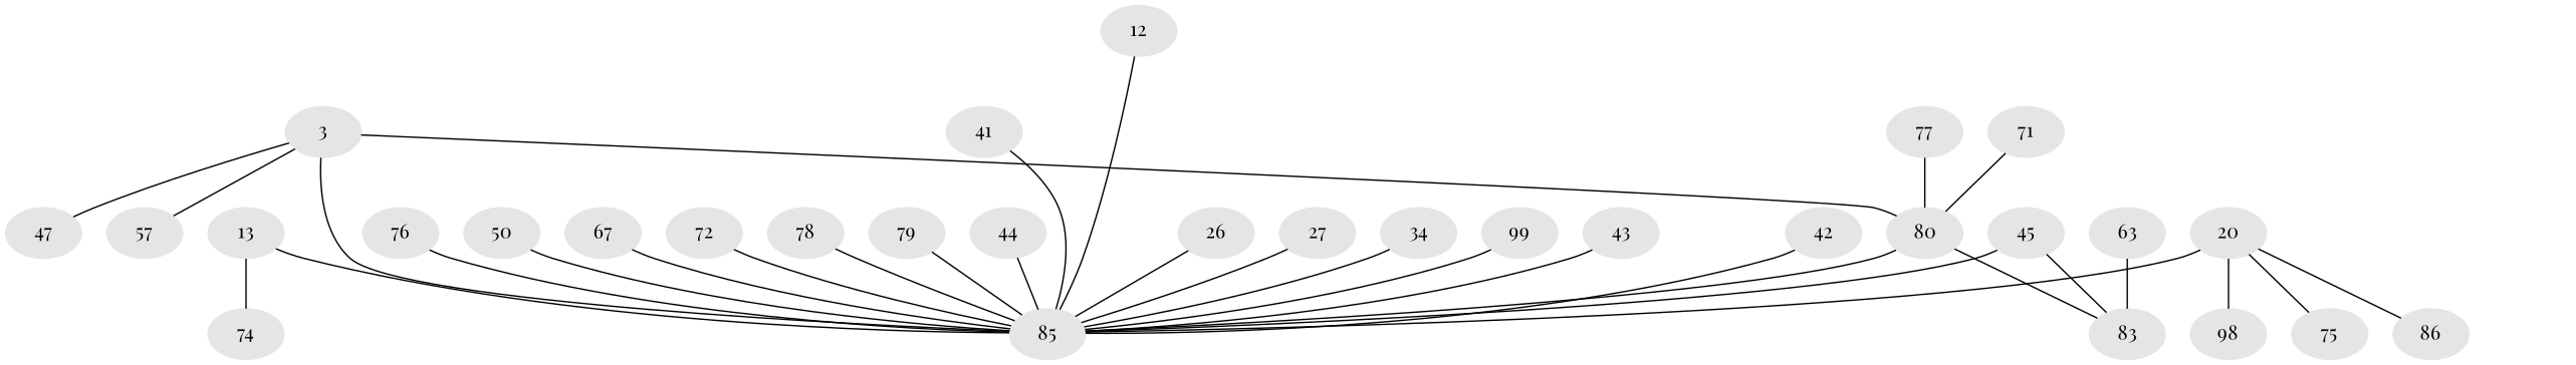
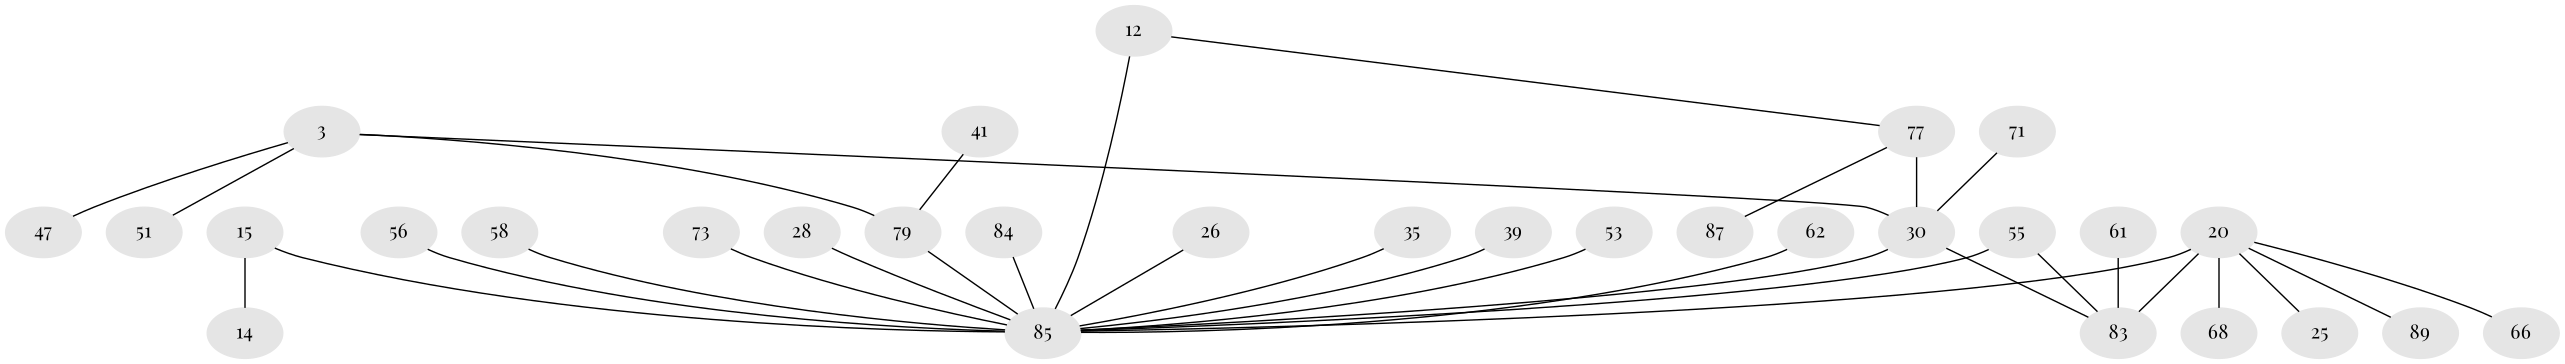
  graph {
    fontname="Playfair Display"
    node [color=gray90 fontname="Playfair Display" style=filled]
    edge [fontname="Playfair Display"]
    3 [super="+1"]
    47
-   57
-   80 [super="+71"]
+   57 [label=51]
+   80 [super="+71" label=30]
    85 [super="+72+82+54+64"]
    83 [super="+32+18+23+30"]
    12 [super="+9"]
    77 [super="+49"]
-   15 [super="+14" label=13]
-   74 [super="+52+59"]
+   87 [super="+33"]
+   15 [super="+14"]
+   74 [super="+52+59" label=14]
    20 [super="+19"]
-   68 [label=98]
-   75
-   86 [super="+50"]
+   66
+   68
+   75 [label=25]
+   86 [super="+50" label=89]
    26
-   27
-   35 [label=34]
-   39 [label=99]
-   42
-   43
-   55 [label=45]
-   56 [label=76]
-   58 [label=50]
-   63
-   67 [super="+24"]
-   73 [super="+69" label=72]
+   35
+   39
+   42 [label=62]
+   43 [label=53]
+   55
+   56
+   58
+   63 [label=61]
+   73 [super="+69"]
    n29 [label=71]
-   78
+   78 [label=28]
    79 [super="+44"]
    n32 [label=41]
-   84 [super="+45" label=44]
+   84 [super="+45"]
    3 -- 47
    3 -- 57
    3 -- 80
-   3 -- 85 [weight=7]
+   3 -- 79 [weight=7]
    80 -- 85 [weight=2]
    80 -- 83
    12 -- 85 [weight=4]
+   12 -- 77
    77 -- 80 [weight=4]
+   77 -- 87
    15 -- 85 [weight=4]
    15 -- 74
    20 -- 85 [weight=4]
+   20 -- 83 [weight=4]
+   20 -- 66
    20 -- 68
    20 -- 75
    20 -- 86
    26 -- 85
-   27 -- 85
    35 -- 85
    39 -- 85
    42 -- 85
    43 -- 85
    55 -- 85
    55 -- 83
    56 -- 85
    58 -- 85
    63 -- 83
-   67 -- 85
    73 -- 85
    n29 -- 80
    78 -- 85
    79 -- 85
-   n32 -- 85
+   n32 -- 79
    84 -- 85
  }
